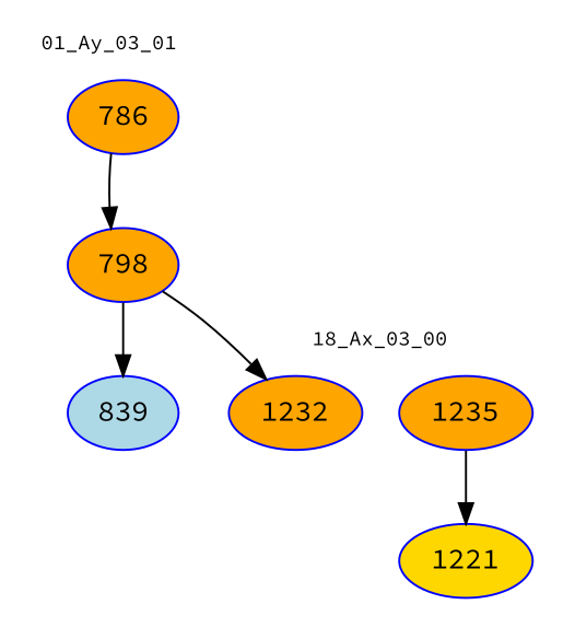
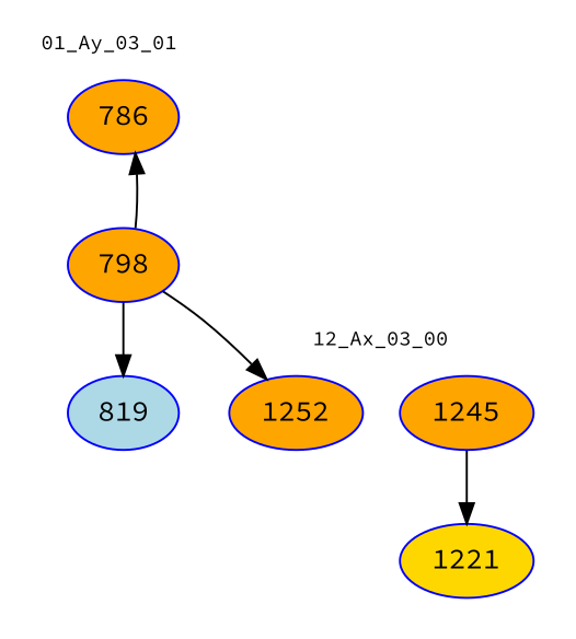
  digraph {
    fontname="Source Code Pro"
    node [color=blue fillcolor=orange fontname="Source Code Pro" style=filled]
    edge [color=black fontname="Source Code Pro"]
-   n1 [label=1235]
+   n1 [label=1245]
    n2 [fillcolor=gold label=1221]
-   n3 [label=1232]
+   n3 [label=1252]
    n4 [label=786]
    n5 [label=798]
-   n6 [fillcolor=lightblue label=839]
+   n6 [fillcolor=lightblue label=819]
    subgraph cluster_1 {
      color=white
      fontsize=10
-     label="18_Ax_03_00"
+     label="12_Ax_03_00"
      n1
      n2
      n3
    }
    subgraph cluster_2 {
      color=white
      fontsize=10
      label="01_Ay_03_01"
      n4
      n5
      n6
    }
    n1 -> n2
-   n4 -> n5
+   n5 -> n4
    n5 -> n3
    n5 -> n6
  }
